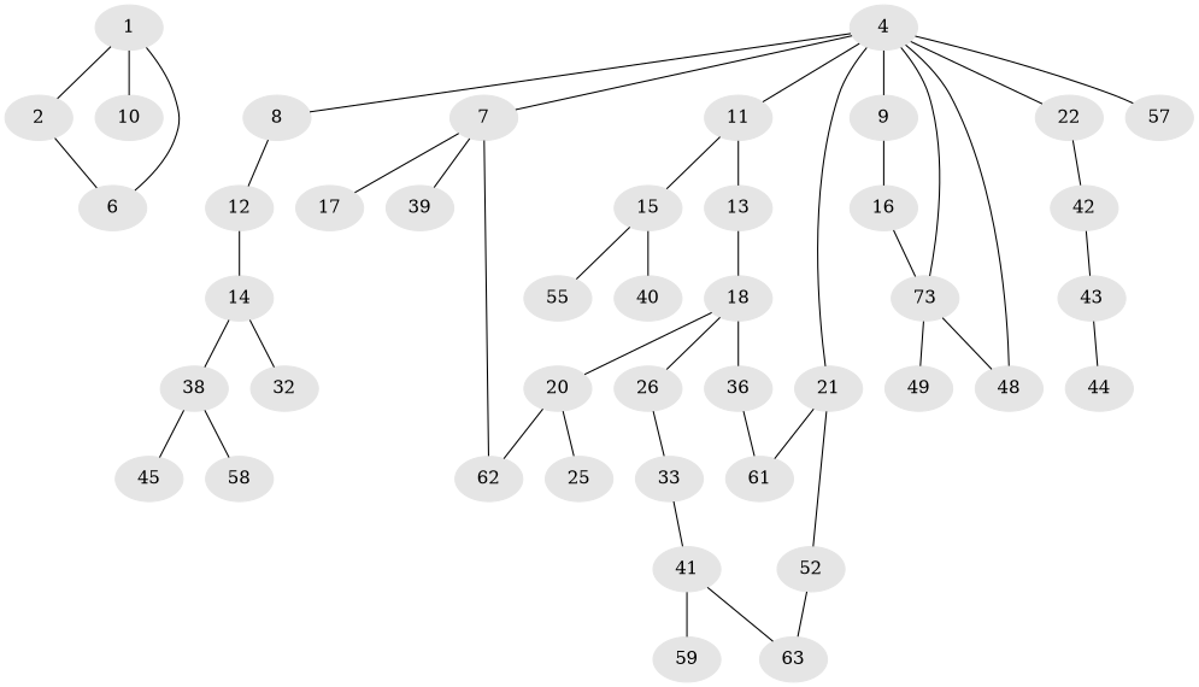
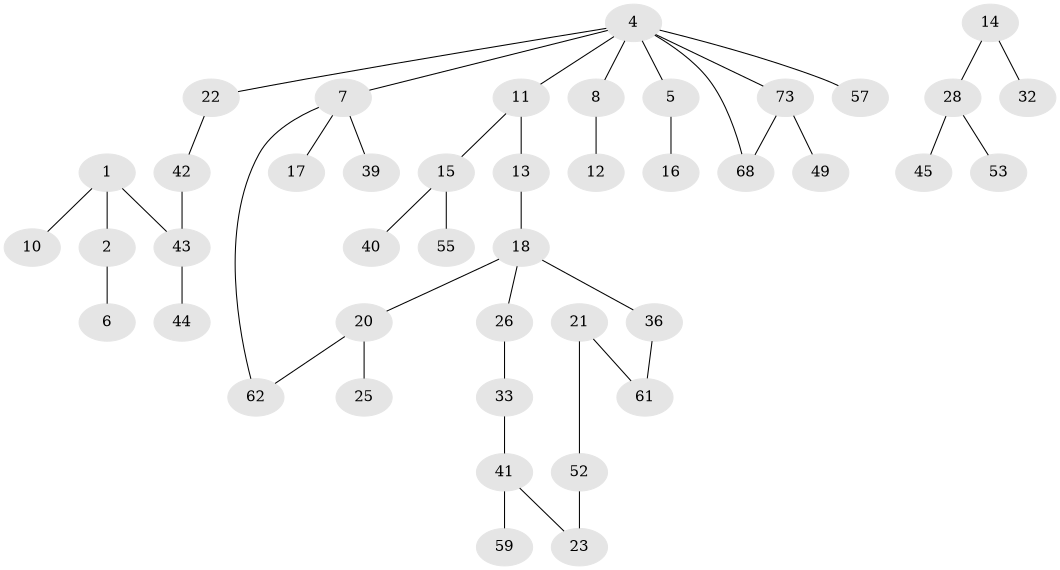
  graph {
    node [color=gray90 style=filled]
    1 [super="+3"]
    2
    10 [super="+19"]
    43 [super="+56"]
    6 [super="+38"]
    4 [super="+5"]
    7 [super="+47"]
    8
-   9
+   9 [label=5]
    11
    21 [super="+27"]
    22
    n13 [label=73 super="+31"]
-   48
+   48 [label=68]
    57
    44
    17
    39
    62 [super="+64"]
    12 [super="+51"]
    16 [super="+35"]
    13 [super="+24"]
    15 [super="+34"]
    52 [super="+58"]
    61
    42 [super="+65"]
    49 [super="+66"]
    14 [super="+30"]
    18
    40
    55
-   28 [label=38]
+   28
    32
    20 [super="+29"]
    26 [super="+54"]
    36 [super="+37"]
    45 [super="+50"]
-   53 [label=58]
+   53
    25
    33 [super="+46"]
-   63
+   63 [label=23]
    41 [super="+60"]
    59
    1 -- 2
    1 -- 10
-   1 -- 6
+   1 -- 43
    2 -- 6
    43 -- 44
    4 -- 7
    4 -- 8
    4 -- 9
    4 -- 11
-   4 -- 21
    4 -- 22
    4 -- n13
    4 -- 48
    4 -- 57
    7 -- 17
    7 -- 39
    7 -- 62
    8 -- 12
    9 -- 16
    11 -- 13
    11 -- 15
    21 -- 52
    21 -- 61
    22 -- 42
    n13 -- 48
    n13 -- 49
-   12 -- 14
-   16 -- n13
    13 -- 18
    15 -- 40
    15 -- 55
    52 -- 63
    42 -- 43
    14 -- 28
    14 -- 32
    18 -- 20
    18 -- 26
    18 -- 36
    28 -- 45
    28 -- 53
    20 -- 62
    20 -- 25
    26 -- 33
    36 -- 61
    33 -- 41
    41 -- 63
    41 -- 59
  }
